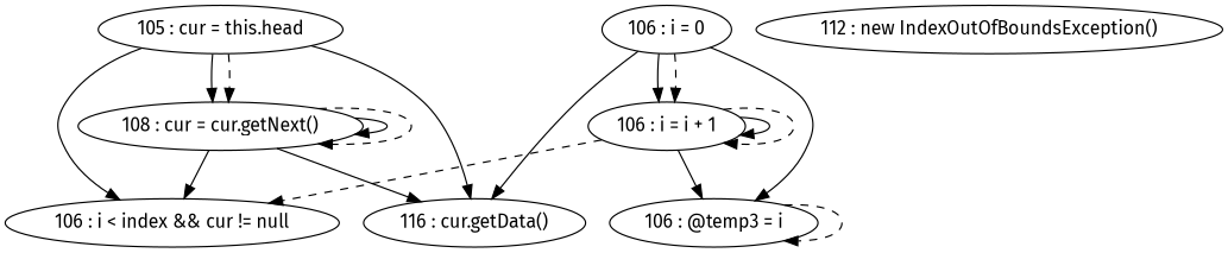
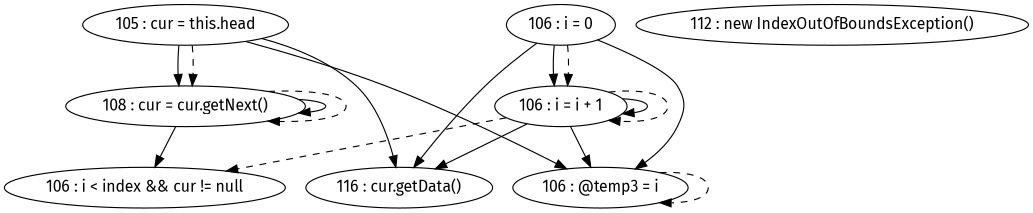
  digraph {
    fontname="Fira Sans"
    node [fontname="Fira Sans"]
    edge [fontname="Fira Sans"]
    "105 : cur = this.head"
    "108 : cur = cur.getNext()"
    "116 : cur.getData()"
    "106 : i < index && cur != null"
    "106 : i = 0"
    "106 : i = i + 1"
    "106 : @temp3 = i"
    "112 : new IndexOutOfBoundsException()"
    "105 : cur = this.head" -> "108 : cur = cur.getNext()"
    "105 : cur = this.head" -> "108 : cur = cur.getNext()" [style=dashed]
    "105 : cur = this.head" -> "116 : cur.getData()"
-   "105 : cur = this.head" -> "106 : i < index && cur != null"
+   "105 : cur = this.head" -> "106 : @temp3 = i"
    "108 : cur = cur.getNext()" -> "108 : cur = cur.getNext()"
    "108 : cur = cur.getNext()" -> "108 : cur = cur.getNext()" [style=dashed]
-   "108 : cur = cur.getNext()" -> "116 : cur.getData()"
+   "106 : i = i + 1" -> "116 : cur.getData()"
    "108 : cur = cur.getNext()" -> "106 : i < index && cur != null"
    "106 : i = 0" -> "116 : cur.getData()"
    "106 : i = 0" -> "106 : i = i + 1"
    "106 : i = 0" -> "106 : i = i + 1" [style=dashed]
    "106 : i = 0" -> "106 : @temp3 = i"
    "106 : i = i + 1" -> "106 : i < index && cur != null" [style=dashed]
    "106 : i = i + 1" -> "106 : i = i + 1"
    "106 : i = i + 1" -> "106 : i = i + 1" [style=dashed]
    "106 : i = i + 1" -> "106 : @temp3 = i"
    "106 : @temp3 = i" -> "106 : @temp3 = i" [style=dashed]
  }
